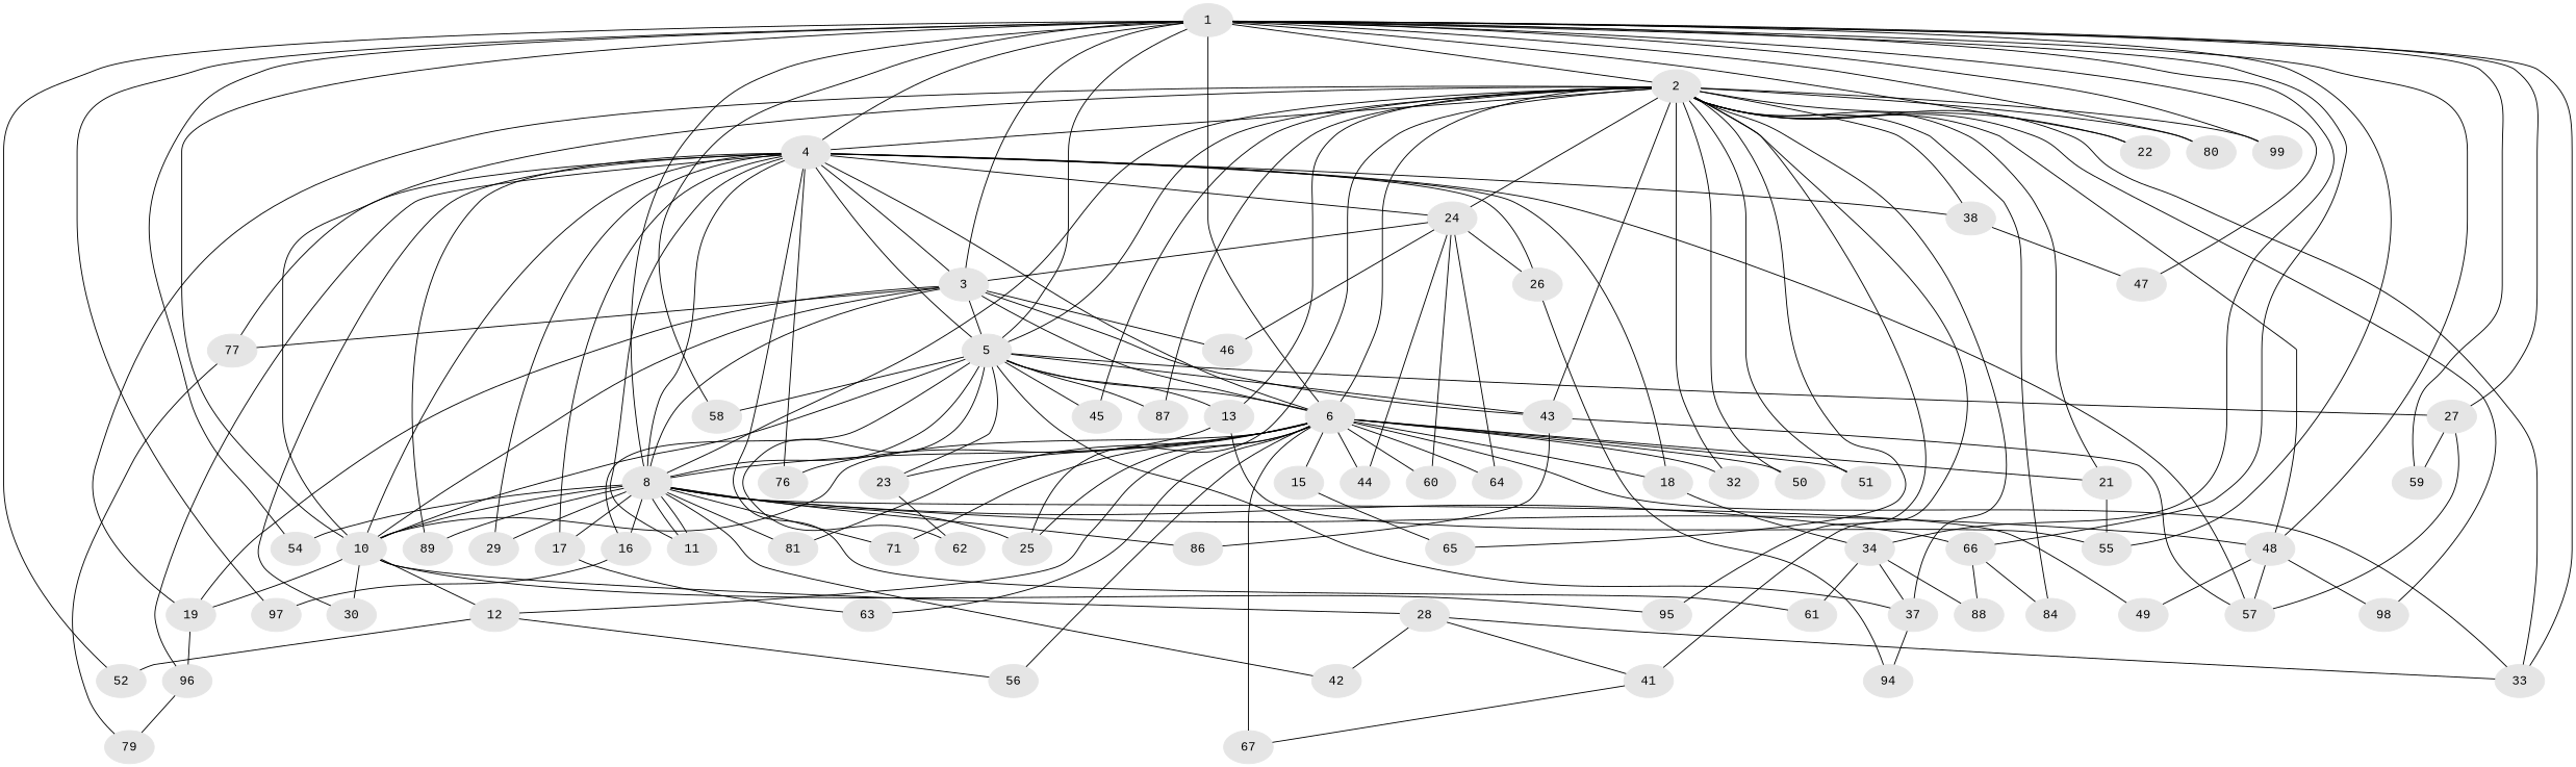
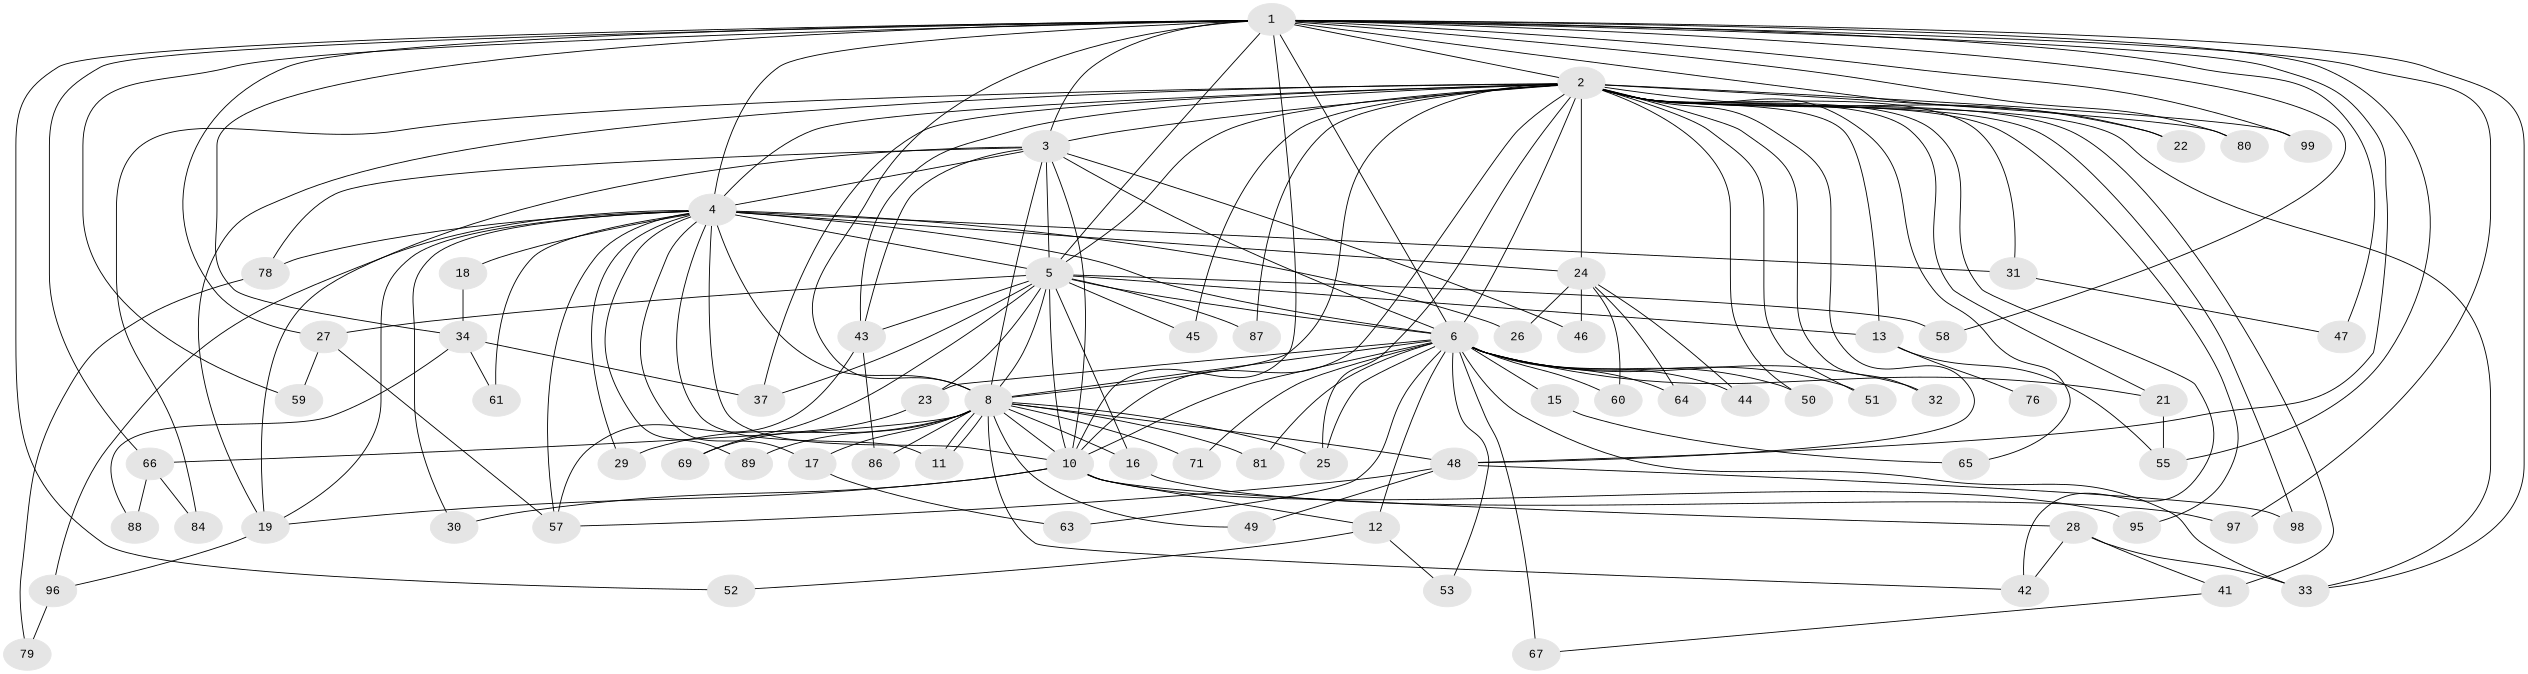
  graph {
    fontname="Liberation Mono"
    node [color=gray90 fontname="Liberation Mono" style=filled]
    edge [fontname="Liberation Mono"]
    1 [super="+20"]
    2 [super="+72"]
    3 [super="+77"]
    4 [super="+40"]
    5 [super="+14"]
    6 [super="+7"]
    8 [super="+9"]
    10 [super="+31"]
    22
    27 [super="+62"]
    33 [super="+82"]
    34 [super="+100"]
    47
    48 [super="+91"]
    52
-   54
    55 [super="+68"]
    58
    59
    66 [super="+83"]
    80
    97
    99
    13
    19 [super="+93"]
    21
    24 [super="+39"]
    25
    37 [super="+75"]
-   38
+   38 [label=31]
    41 [super="+90"]
    42 [super="+92"]
    43 [super="+56"]
    45
    50
    51
    65
    84
    87
    95
    98
    32
    46
-   78 [label=77]
+   78
    11 [super="+36"]
    17
    18 [super="+74"]
    26
    29
    30
    57 [super="+70"]
    61
    76
    89
    96
    16
    23
-   69 [label=62]
+   69
    81 [super="+85"]
    12
    15
    44
-   53 [label=56]
+   53
    60
    63
    64
    67 [super="+73"]
    71
    49
    86
    28 [super="+35"]
    88
-   94
    79
    1 -- 2
    1 -- 3 [weight=2]
    1 -- 4
    1 -- 5 [weight=2]
    1 -- 6 [weight=2]
    1 -- 8 [weight=2]
    1 -- 10
    1 -- 22
    1 -- 27
    1 -- 33
    1 -- 34
    1 -- 47
    1 -- 48
    1 -- 52
-   1 -- 54
    1 -- 55
    1 -- 58
    1 -- 59
    1 -- 66
    1 -- 80
    1 -- 97
    1 -- 99
-   24 -- 3
+   2 -- 3
    2 -- 4
    2 -- 5
    2 -- 6 [weight=2]
    2 -- 8 [weight=2]
    2 -- 10 [weight=2]
    2 -- 22
    2 -- 33
    2 -- 48
    2 -- 80
    2 -- 99
    2 -- 13
    2 -- 19
    2 -- 21
    2 -- 24 [weight=2]
    2 -- 25
    2 -- 37 [weight=2]
    2 -- 38
    2 -- 41 [weight=2]
+   2 -- 42
    2 -- 43
    2 -- 45
    2 -- 50
    2 -- 51
    2 -- 65
    2 -- 84
    2 -- 87
    2 -- 95
    2 -- 98
    2 -- 32
    3 -- 4
    3 -- 5
    3 -- 6 [weight=2]
    3 -- 8 [weight=2]
    3 -- 10
    3 -- 19
    3 -- 43
    3 -- 46
    3 -- 78
    4 -- 5 [weight=2]
    4 -- 6 [weight=2]
    4 -- 8 [weight=2]
    4 -- 10 [weight=2]
    4 -- 24
    4 -- 38
    4 -- 78
    4 -- 11
    4 -- 17
    4 -- 18
    4 -- 26
    4 -- 29
    4 -- 30
    4 -- 57
    4 -- 61
-   4 -- 76
+   4 -- 19
    4 -- 89
    4 -- 96
    5 -- 6 [weight=2]
    5 -- 8 [weight=2]
    5 -- 10
    5 -- 27
    5 -- 58
    5 -- 13
    5 -- 37
    5 -- 43
    5 -- 45
    5 -- 87
    5 -- 16
    5 -- 23
    5 -- 69
    6 -- 8 [weight=4]
    6 -- 10 [weight=2]
    6 -- 33
    6 -- 21
    6 -- 25
    6 -- 50
    6 -- 51
    6 -- 32
-   6 -- 18
    6 -- 23
    6 -- 81
    6 -- 12
    6 -- 15 [weight=2]
    6 -- 44
    6 -- 53
    6 -- 60
    6 -- 63
    6 -- 64
    6 -- 67 [weight=2]
    6 -- 71
    8 -- 10 [weight=2]
    8 -- 48
-   8 -- 54
    8 -- 66 [weight=2]
    8 -- 25
    8 -- 42
    8 -- 11
    8 -- 11
    8 -- 17
    8 -- 29
    8 -- 89
    8 -- 16
    8 -- 81
    8 -- 71
    8 -- 49
    8 -- 86
    10 -- 19
    10 -- 95
    10 -- 30
    10 -- 12
    10 -- 28
    27 -- 59
    27 -- 57
    34 -- 37
    34 -- 61
    34 -- 88
    48 -- 98
    48 -- 57
    48 -- 49
    66 -- 84
    66 -- 88
    13 -- 55
    13 -- 76
    19 -- 96
    21 -- 55
    24 -- 46
    24 -- 26
    24 -- 44
    24 -- 60
    24 -- 64
-   37 -- 94
    38 -- 47
    41 -- 67
    43 -- 57
    43 -- 86
    78 -- 79
    17 -- 63
    18 -- 34
-   26 -- 94
    96 -- 79
    16 -- 97
    23 -- 69
    12 -- 52
    12 -- 53
    15 -- 65
    28 -- 33
    28 -- 41
    28 -- 42
  }
